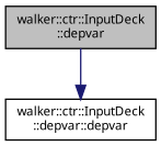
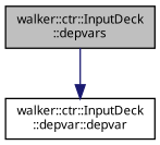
  digraph {
    rankdir=TB
    node [color=black fontname="sans-serif" fontsize=9 shape=record]
-   n1 [fillcolor=grey75 fontcolor=black height=0.2 label="walker::ctr::InputDeck\l::depvar" style=filled width=0.4]
+   n1 [fillcolor=grey75 fontcolor=black height=0.2 label="walker::ctr::InputDeck\l::depvars" style=filled width=0.4]
    n2 [height=0.2 label="walker::ctr::InputDeck\l::depvar::depvar" width=0.4]
    n1 -> n2 [color=midnightblue fontname="sans-serif" fontsize=9 labelfontname="sans-serif" labelfontsize=9 style=solid]
  }
